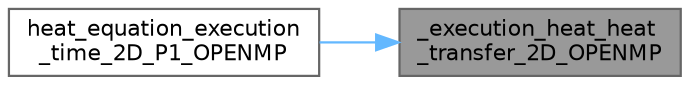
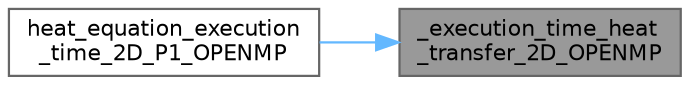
  digraph {
    rankdir=RL
    node [fontname=Helvetica fontsize=10 shape=box style=filled]
-   n1 [color=gray40 fillcolor=grey60 fontcolor=black height=0.2 label="_execution_heat_heat\l_transfer_2D_OPENMP" width=0.4]
+   n1 [color=gray40 fillcolor=grey60 fontcolor=black height=0.2 label="_execution_time_heat\l_transfer_2D_OPENMP" width=0.4]
    n2 [color=grey40 fillcolor=white height=0.2 label="heat_equation_execution\l_time_2D_P1_OPENMP" width=0.4]
    n1 -> n2 [color=steelblue1 dir=back fontname=Helvetica fontsize=10 labelfontname=Helvetica labelfontsize=10 style=solid]
  }
